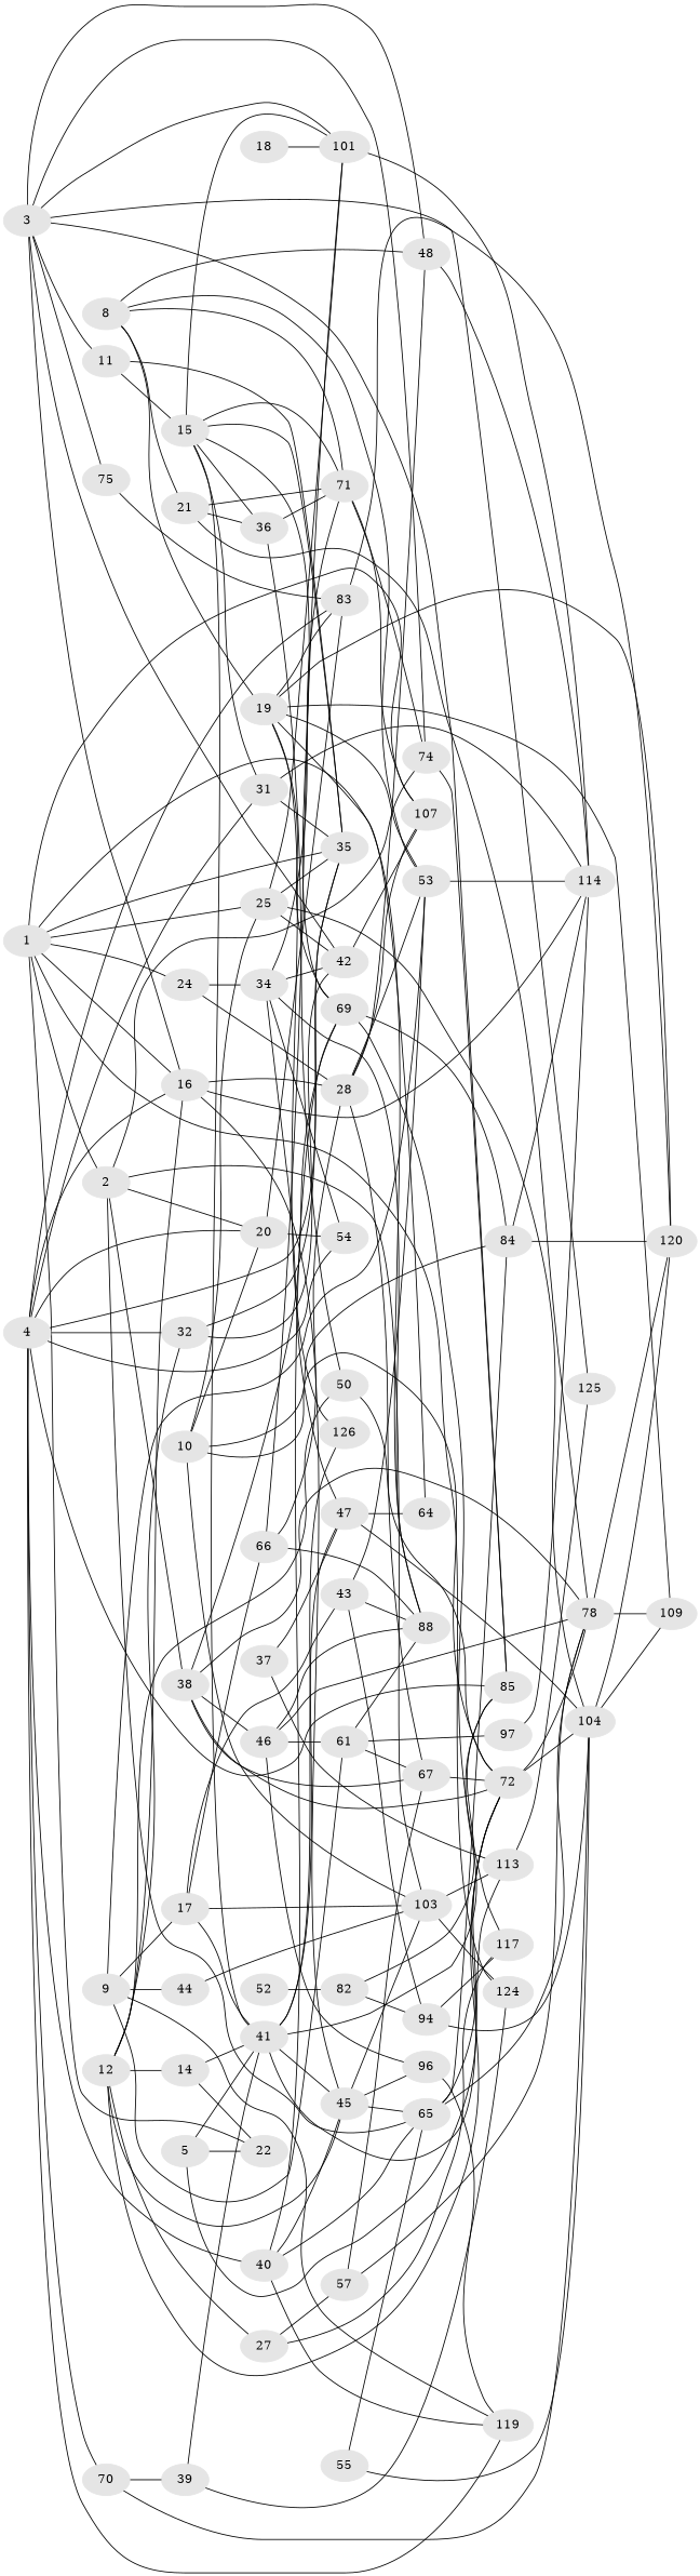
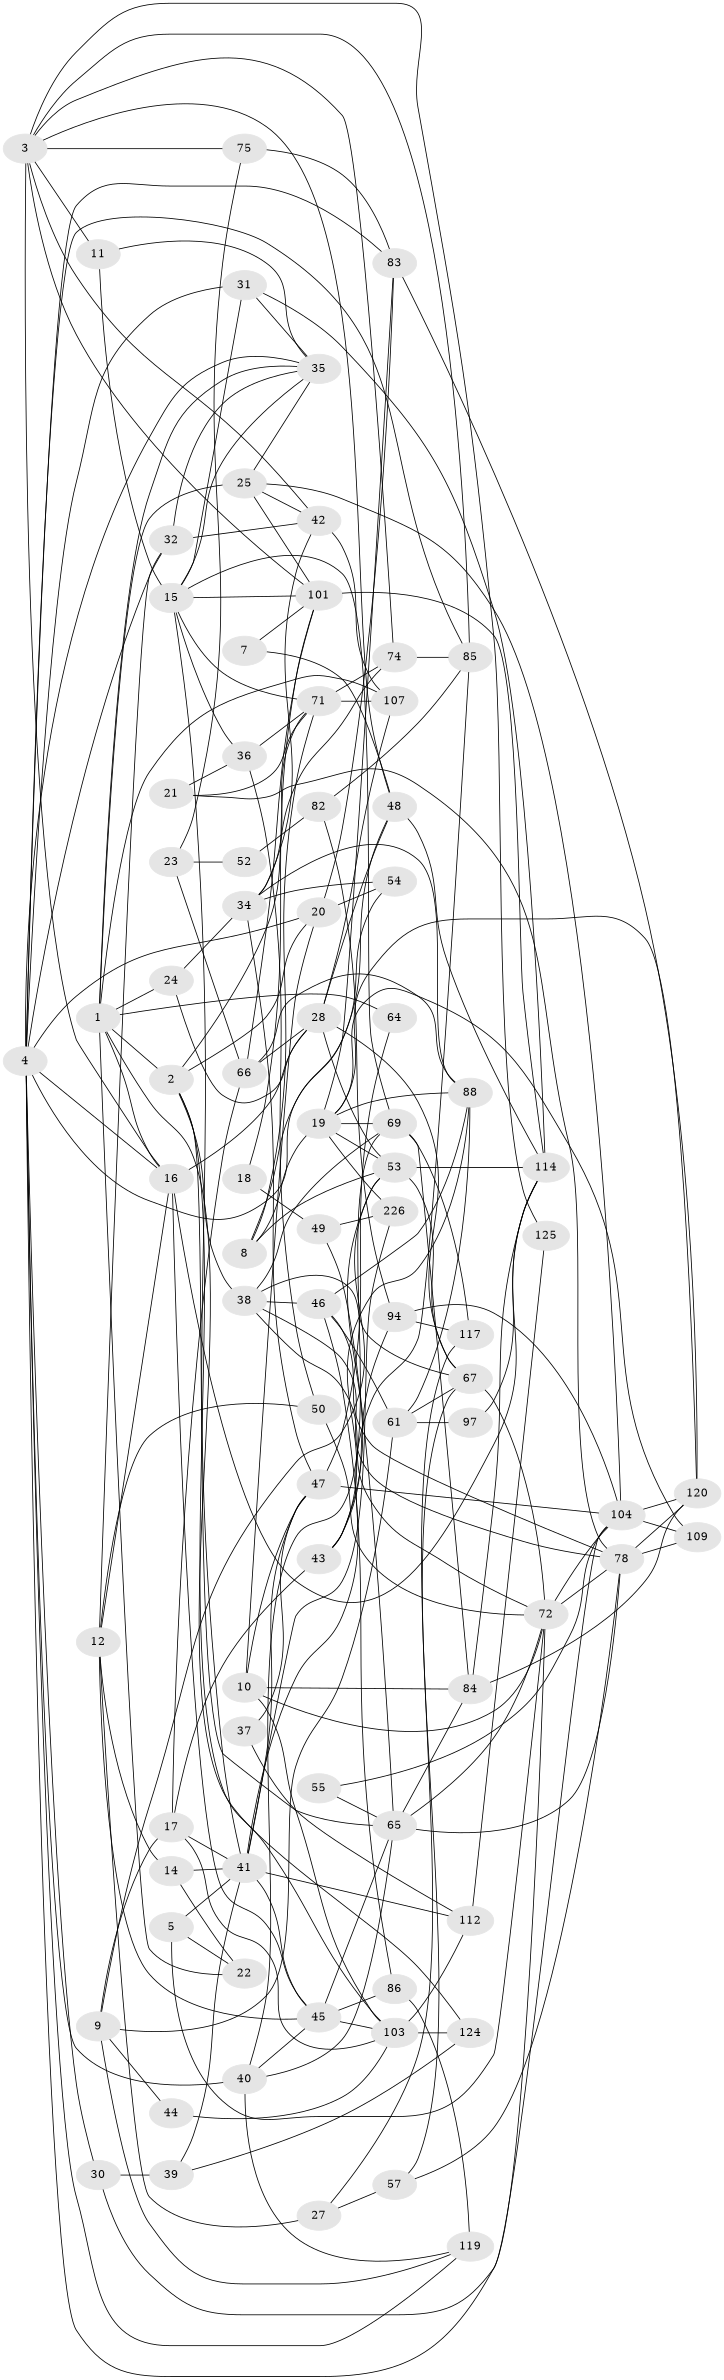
  graph {
    fontname="DejaVu Serif"
    rankdir=LR
    node [color=gray90 fontname="DejaVu Serif" style=filled]
    edge [fontname="DejaVu Serif"]
    1 [super="+59"]
    2 [super="+13"]
    16 [super="+106"]
    22
    24
    25 [super="+29"]
    35 [super="+100"]
    64
    107 [super="+113"]
    124
    20
    38 [super="+63"]
    65 [super="+98"]
    74 [super="+81"]
    103 [super="+122"]
    114 [super="+116"]
    45 [super="+95"]
    28 [super="+51"]
    34
    42 [super="+76"]
    101 [super="+123"]
    104 [super="+105"]
    54
    83 [super="+108"]
    72 [super="+91"]
    69 [super="+70"]
    78 [super="+80"]
    67 [super="+118"]
    46
    84 [super="+90"]
    85 [super="+128"]
-   112 [label=113]
+   112
    3 [super="+92"]
    11
    48 [super="+99"]
    75
    125
    15 [super="+60"]
    4 [super="+58"]
-   30 [super="+33" label=70]
+   30 [super="+33"]
    31 [super="+115"]
    32 [super="+89"]
    40 [super="+73"]
    119
    39
    120
    5 [super="+62"]
    41 [super="+56"]
    47 [super="+93"]
-   126
+   126 [label=226]
+   7
    8 [super="+66"]
    19 [super="+87"]
    21
    53 [super="+86"]
    71 [super="+127"]
    88 [super="+102"]
    109
    36 [super="+121"]
    17 [super="+129"]
    n61 [label=66]
    43
    9
    44
    61
    97
    10
    12 [super="+111"]
    14
    27
    50
    57
    117
-   96
+   96 [label=86]
    94 [super="+110"]
    18
+   49
+   23
    52
    82
    37
    55 [super="+68"]
    1 -- 2
    1 -- 16
    1 -- 22
    1 -- 24
    1 -- 25
    1 -- 35
    1 -- 64
    1 -- 107
    1 -- 124
    2 -- 20
    2 -- 38
    2 -- 65
    2 -- 74
    2 -- 103
    16 -- 114
    16 -- 45
    16 -- 28
    24 -- 28
    24 -- 34
    25 -- 35
    25 -- 42 [weight=2]
    25 -- 101
    25 -- 104
    20 -- 54
    20 -- 83
    38 -- 72
    38 -- 69
    38 -- 78
    38 -- 67
    38 -- 46
    65 -- 72
    65 -- 78
    65 -- 84
    74 -- 85
    103 -- 124
    103 -- 112
    45 -- 65
    45 -- 103
    45 -- 96
    28 -- 107
    28 -- 67
    28 -- 48
    28 -- 53
    34 -- 42
    34 -- 54
    34 -- 47
    34 -- 71
    34 -- 88
    42 -- 107
    101 -- 114
    104 -- 120
    104 -- 109
    83 -- 120
    72 -- 104
    72 -- 78
    69 -- 84
    69 -- 117
    78 -- 120
    78 -- 109
    67 -- 72
    46 -- 78
    46 -- 88
    46 -- 61
    46 -- 96
    84 -- 114
    84 -- 120
    112 -- 125
    3 -- 16
    3 -- 74
    3 -- 42
    3 -- 101
    3 -- 85
    3 -- 11
    3 -- 48
    3 -- 75
    3 -- 125
    11 -- 35
    11 -- 15
    48 -- 114
    75 -- 83
    15 -- 35
    15 -- 101
    15 -- 69
    15 -- 31
    15 -- 41
    15 -- 71
    15 -- 36
    4 -- 16
    4 -- 35
    4 -- 20
    4 -- 54
    4 -- 83
-   12 -- 72
+   4 -- 72
    4 -- 85
    4 -- 30
    4 -- 31
    4 -- 32
    4 -- 40
    4 -- 119
    30 -- 104
    30 -- 39
    31 -- 35
    31 -- 114
    32 -- 35
    32 -- 42
    40 -- 65
    40 -- 45
    40 -- 69
    40 -- 119
    39 -- 124
    39 -- 41
    5 -- 22
    5 -- 72
    5 -- 41
    41 -- 45
    41 -- 85
    41 -- 112
    41 -- 47
    41 -- 126
    47 -- 64
    47 -- 104
+   7 -- 101
+   7 -- 48
    8 -- 48
    8 -- 19
-   8 -- 21
    8 -- 53
    8 -- 71
    19 -- 83
    19 -- 69
    19 -- 120
    19 -- 126
    19 -- 53
    19 -- 88
    19 -- 109
    21 -- 78
    21 -- 71
    21 -- 36
    53 -- 114
+   53 -- 67
    71 -- 107
    71 -- 74 [weight=2]
    36 -- 71
    36 -- 50
    17 -- 103
    17 -- 41
    17 -- n61
    17 -- 43
    n61 -- 28
    n61 -- 101
    n61 -- 88
    43 -- 53
    43 -- 88
    43 -- 94
    9 -- 119
    9 -- 53
    9 -- 17
    9 -- 44
    9 -- 61
    44 -- 103
    61 -- 67
    61 -- 88
    61 -- 97
    97 -- 114
    10 -- 20
    10 -- 103
    10 -- 72
    10 -- 84
-   10 -- 25
+   10 -- 47
    12 -- 16
    12 -- 45
    12 -- 32
    12 -- 14
    12 -- 27
    12 -- 50
    14 -- 22
    14 -- 41
    27 -- 57
    27 -- 117
    50 -- 72
    57 -- 78
    57 -- 67
    96 -- 119
    94 -- 104
    94 -- 117
    18 -- 101
+   18 -- 49
+   49 -- 65
+   49 -- 126
+   23 -- 75
+   23 -- n61
+   23 -- 52
    52 -- 82
    82 -- 85
    82 -- 94
    37 -- 112
    37 -- 47
    55 -- 65
    55 -- 104
  }
